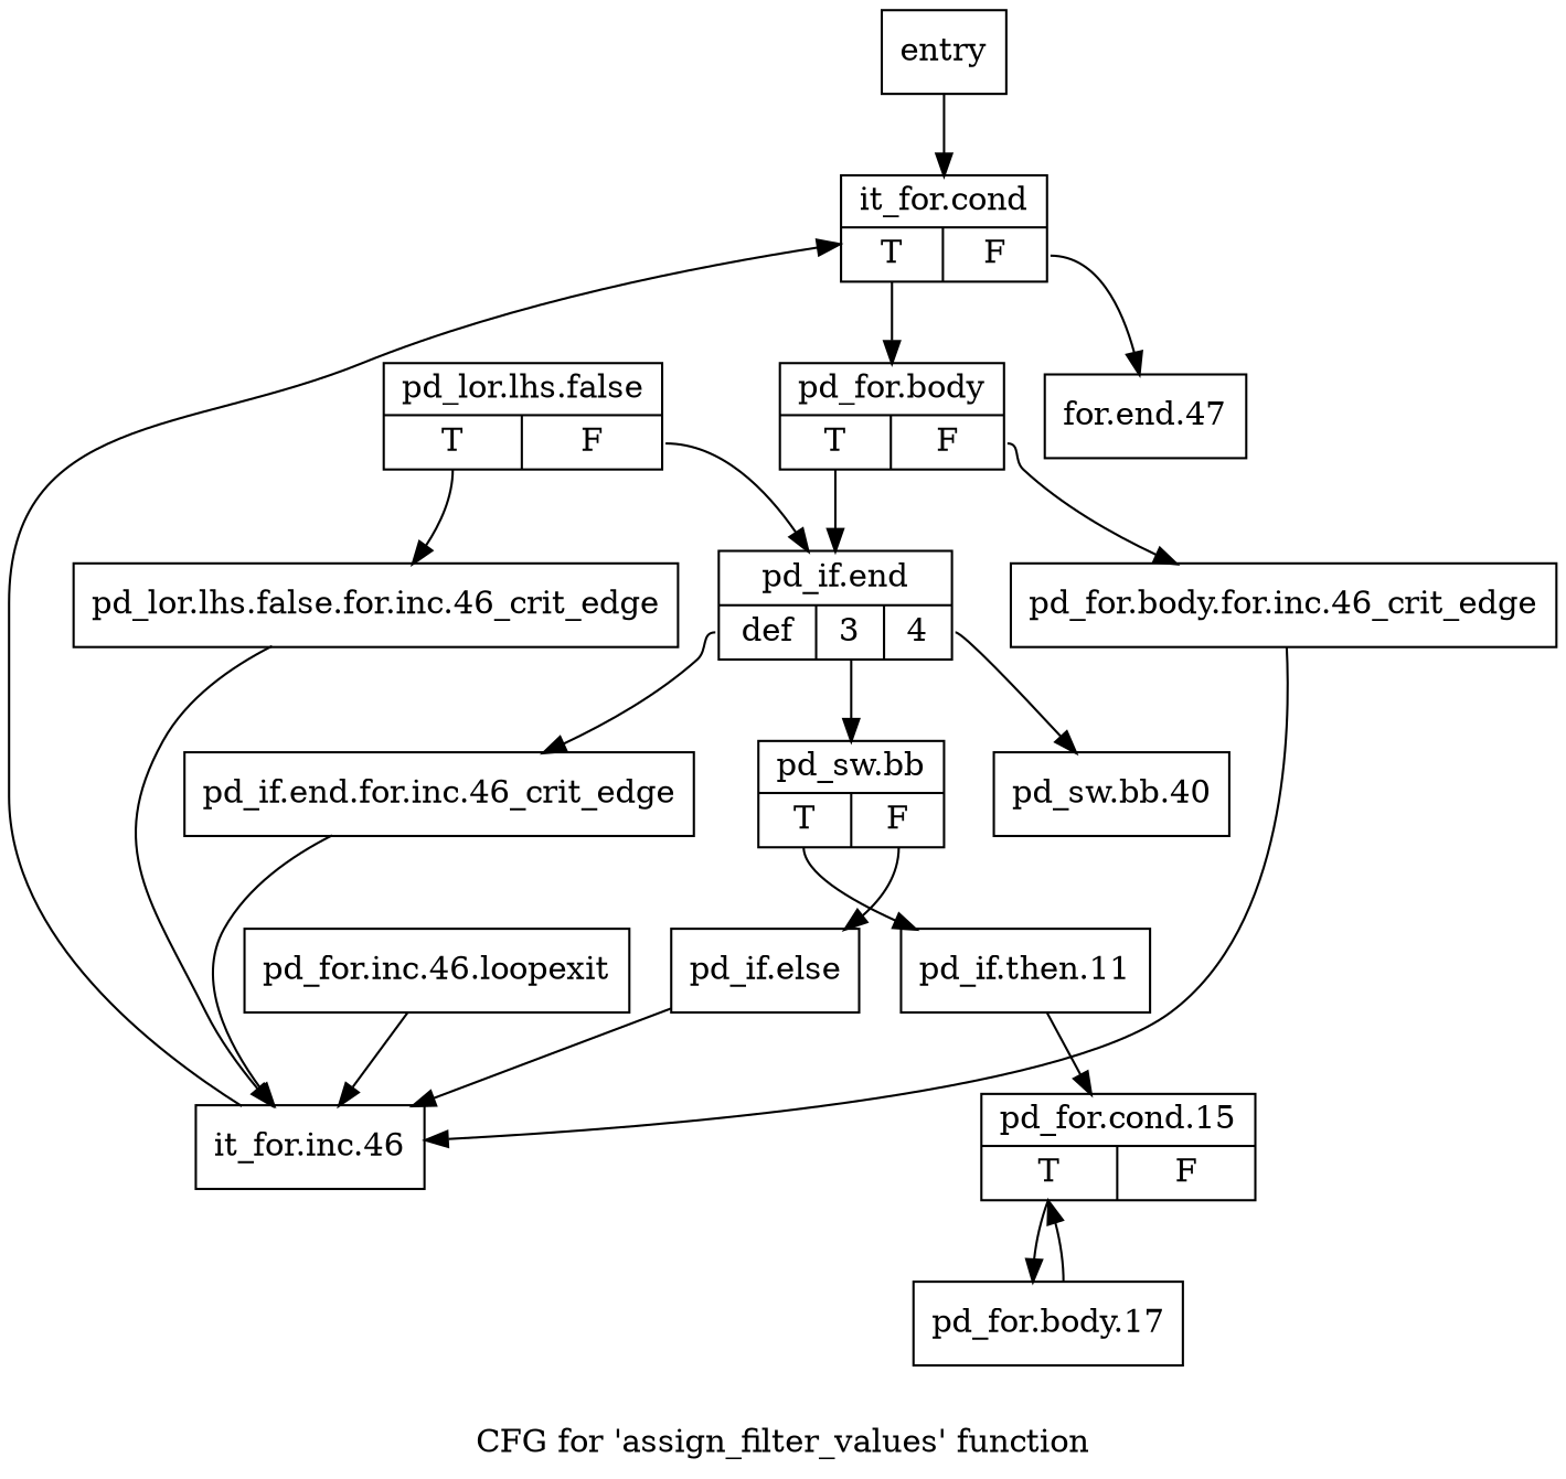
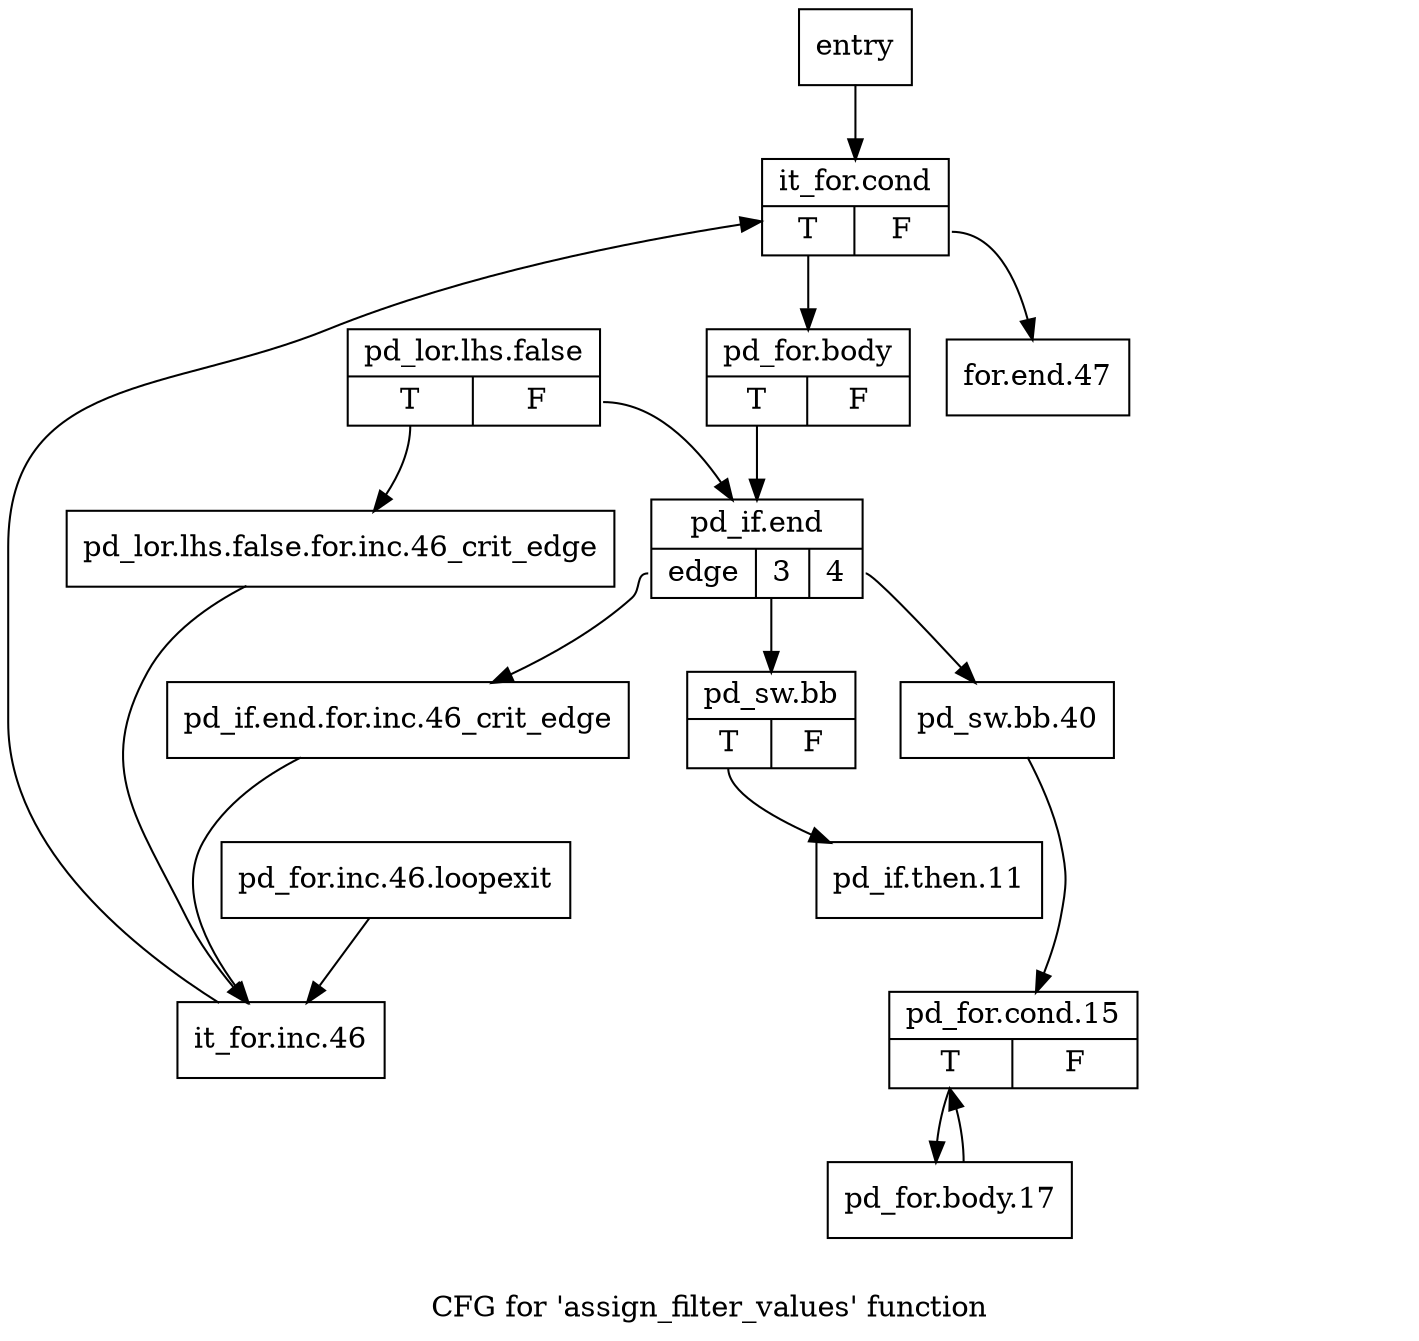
  digraph {
    label="CFG for 'assign_filter_values' function"
    node [shape=record]
    n1 [label="{entry}"]
    n2 [label="{it_for.cond|{<s0>T|<s1>F}}"]
    n3 [label="{pd_for.body|{<s0>T|<s1>F}}"]
    n4 [label="{for.end.47}"]
-   n5 [label="{pd_for.body.for.inc.46_crit_edge}"]
-   n6 [label="{pd_if.end|{<s0>def|<s1>3|<s2>4}}"]
+   n6 [label="{pd_if.end|{<s0>edge|<s1>3|<s2>4}}"]
    n7 [label="{pd_lor.lhs.false|{<s0>T|<s1>F}}"]
    n8 [label="{pd_lor.lhs.false.for.inc.46_crit_edge}"]
    n9 [label="{it_for.inc.46}"]
    n10 [label="{pd_if.end.for.inc.46_crit_edge}"]
    n11 [label="{pd_sw.bb|{<s0>T|<s1>F}}"]
    n12 [label="{pd_sw.bb.40}"]
    n13 [label="{pd_if.then.11}"]
-   n14 [label="{pd_if.else}"]
    n15 [label="{pd_for.cond.15|{<s0>T|<s1>F}}"]
    n16 [label="{pd_for.body.17}"]
    n17 [label="{pd_for.inc.46.loopexit}"]
    n1 -> n2
    n2 -> n3 [tailport=s0]
    n2 -> n4 [tailport=s1]
-   n3 -> n5 [tailport=s1]
    n3 -> n6 [tailport=s0]
-   n5 -> n9
    n6 -> n10 [tailport=s0]
    n6 -> n11 [tailport=s1]
    n6 -> n12 [tailport=s2]
    n7 -> n6 [tailport=s1]
    n7 -> n8 [tailport=s0]
    n8 -> n9
    n9 -> n2
    n10 -> n9
    n11 -> n13 [tailport=s0]
-   n11 -> n14 [tailport=s1]
-   n13 -> n15
-   n14 -> n9
+   n12 -> n15
    n15 -> n16 [tailport=s0]
    n16 -> n15
    n17 -> n9
  }
